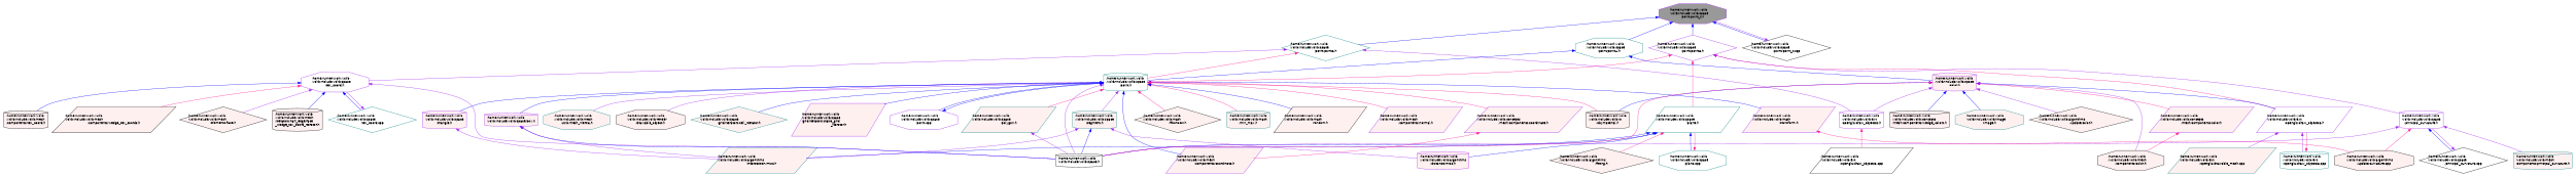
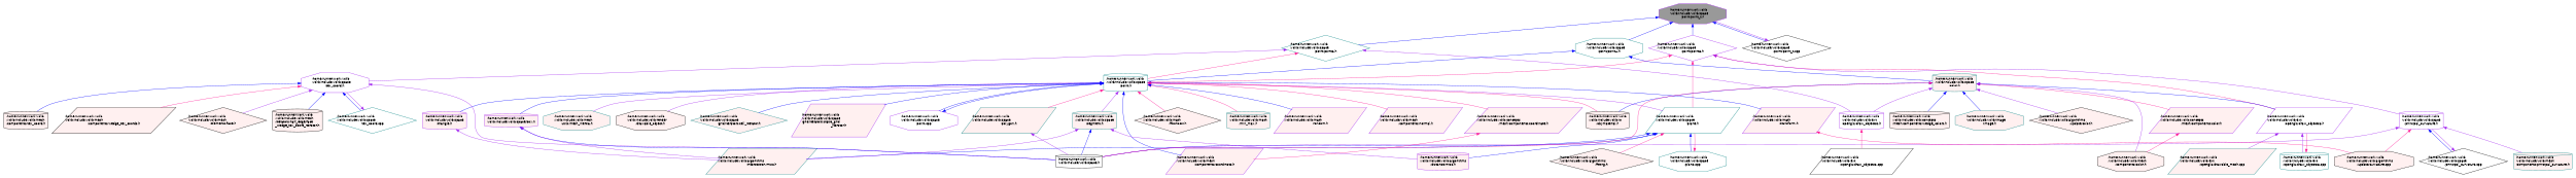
  digraph {
    node [color=teal fillcolor="#FFF0F0" fontname=Helvetica fontsize=10 shape=cylinder style=filled]
    edge [color=blue dir=back fontname=Helvetica fontsize=10 labelfontname=Helvetica labelfontsize=10 style=solid]
    n1 [color=purple fillcolor=grey60 fontcolor=black height=0.2 label="/home/runner/work/vclib\l/vclib/include/vclib/space\l/point/point_t.h" shape=octagon width=0.4]
    n2 [fillcolor=white height=0.2 label="/home/runner/work/vclib\l/vclib/include/vclib/space\l/point/point2.h" shape=diamond width=0.4]
    n3 [color=purple fillcolor=white height=0.2 label="/home/runner/work/vclib\l/vclib/include/vclib/space\l/point/point3.h" shape=diamond width=0.4]
    n4 [fillcolor=white height=0.2 label="/home/runner/work/vclib\l/vclib/include/vclib/space\l/point/point4.h" shape=octagon width=0.4]
    n5 [color=black fillcolor=white height=0.2 label="/home/runner/work/vclib\l/vclib/include/vclib/space\l/point/point_t.cpp" shape=diamond width=0.4]
    n6 [color=purple fillcolor=white height=0.2 label="/home/runner/work/vclib\l/vclib/include/vclib/ext\l/opengl2/draw_objects2.h" width=0.4]
    n7 [fillcolor=white height=0.2 label="/home/runner/work/vclib\l/vclib/include/vclib/space\l/point.h" width=0.4]
    n8 [color=purple fillcolor=white height=0.2 label="/home/runner/work/vclib\l/vclib/include/vclib/space\l/tex_coord.h" shape=octagon width=0.4]
    n9 [color=purple fillcolor=white height=0.2 label="/home/runner/work/vclib\l/vclib/include/vclib/ext\l/opengl2/draw_objects3.h" shape=parallelogram width=0.4]
    n10 [fillcolor=white height=0.2 label="/home/runner/work/vclib\l/vclib/include/vclib/space\l/plane.h" shape=parallelogram width=0.4]
    n11 [color=purple fillcolor=white height=0.2 label="/home/runner/work/vclib\l/vclib/include/vclib/space\l/principal_curvature.h" width=0.4]
-   n12 [color=purple height=0.2 label="/home/runner/work/vclib\l/vclib/include/vclib/space\l/color.h" width=0.4]
+   n12 [height=0.2 label="/home/runner/work/vclib\l/vclib/include/vclib/space\l/color.h" width=0.4]
    n13 [color=black fillcolor=white height=0.2 label="/home/runner/work/vclib\l/vclib/include/vclib/ext\l/opengl2/draw_objects2.cpp" shape=parallelogram width=0.4]
    n14 [color=purple height=0.2 label="/home/runner/work/vclib\l/vclib/include/vclib/concepts\l/mesh/components/coordinate.h" shape=parallelogram width=0.4]
    n15 [color=purple height=0.2 label="/home/runner/work/vclib\l/vclib/include/vclib/mesh\l/components/coordinate.h" shape=parallelogram width=0.4]
    n16 [color=black height=0.2 label="/home/runner/work/vclib\l/vclib/include/vclib/io\l/obj/material.h" width=0.4]
    n17 [color=black height=0.2 label="/home/runner/work/vclib\l/vclib/include/vclib/math\l/fibonacci.h" shape=diamond width=0.4]
    n18 [height=0.2 label="/home/runner/work/vclib\l/vclib/include/vclib/math\l/min_max.h" width=0.4]
-   n19 [color=black height=0.2 label="/home/runner/work/vclib\l/vclib/include/vclib/math\l/random.h" shape=parallelogram width=0.4]
+   n19 [color=purple height=0.2 label="/home/runner/work/vclib\l/vclib/include/vclib/math\l/random.h" shape=parallelogram width=0.4]
    n20 [color=purple height=0.2 label="/home/runner/work/vclib\l/vclib/include/vclib/math\l/transform.h" shape=parallelogram width=0.4]
    n21 [color=purple height=0.2 label="/home/runner/work/vclib\l/vclib/include/vclib/mesh\l/components/normal.h" shape=parallelogram width=0.4]
    n22 [height=0.2 label="/home/runner/work/vclib\l/vclib/include/vclib/mesh\l/utils/mesh_inertia.h" shape=octagon width=0.4]
    n23 [color=black height=0.2 label="/home/runner/work/vclib\l/vclib/include/vclib/render\l/drawable_object.h" shape=octagon width=0.4]
    n24 [color=black fillcolor=white height=0.2 label="/home/runner/work/vclib\l/vclib/include/vclib/space.h" width=0.4]
    n25 [color=purple height=0.2 label="/home/runner/work/vclib\l/vclib/include/vclib/space/box.h" width=0.4]
    n26 [height=0.2 label="/home/runner/work/vclib\l/vclib/include/vclib/space\l/grid/iterators/cell_iterator.h" shape=diamond width=0.4]
    n27 [color=purple height=0.2 label="/home/runner/work/vclib\l/vclib/include/vclib/space\l/grid/iterators/static_grid\l_iterator.h" shape=parallelogram width=0.4]
    n28 [color=purple fillcolor=white height=0.2 label="/home/runner/work/vclib\l/vclib/include/vclib/space\l/point.cpp" shape=octagon width=0.4]
    n29 [height=0.2 label="/home/runner/work/vclib\l/vclib/include/vclib/space\l/polygon.h" shape=parallelogram width=0.4]
    n30 [height=0.2 label="/home/runner/work/vclib\l/vclib/include/vclib/space\l/segment.h" width=0.4]
    n31 [color=purple height=0.2 label="/home/runner/work/vclib\l/vclib/include/vclib/space\l/triangle.h" width=0.4]
    n32 [color=black height=0.2 label="/home/runner/work/vclib\l/vclib/include/vclib/mesh\l/components/tex_coord.h" width=0.4]
    n33 [color=black height=0.2 label="/home/runner/work/vclib\l/vclib/include/vclib/mesh\l/components/wedge_tex_coords.h" shape=parallelogram width=0.4]
    n34 [color=black height=0.2 label="/home/runner/work/vclib\l/vclib/include/vclib/mesh\l/elements/face.h" shape=diamond width=0.4]
    n35 [color=black height=0.2 label="/home/runner/work/vclib\l/vclib/include/vclib/mesh\l/iterators/half_edge/face\l_wedge_tex_coord_iterator.h" width=0.4]
    n36 [fillcolor=white height=0.2 label="/home/runner/work/vclib\l/vclib/include/vclib/space\l/tex_coord.cpp" shape=diamond width=0.4]
    n37 [color=black height=0.2 label="/home/runner/work/vclib\l/vclib/include/vclib/algorithms\l/update/curvature.cpp" shape=octagon width=0.4]
    n38 [height=0.2 label="/home/runner/work/vclib\l/vclib/include/vclib/algorithms\l/intersection/misc.h" shape=parallelogram width=0.4]
    n39 [color=purple height=0.2 label="/home/runner/work/vclib\l/vclib/include/vclib/algorithms\l/distance/misc.h" width=0.4]
    n40 [fillcolor=white height=0.2 label="/home/runner/work/vclib\l/vclib/include/vclib/ext\l/opengl2/draw_objects3.cpp" width=0.4]
    n41 [height=0.2 label="/home/runner/work/vclib\l/vclib/include/vclib/ext\l/opengl2/drawable_mesh.cpp" shape=parallelogram width=0.4]
    n42 [color=black height=0.2 label="/home/runner/work/vclib\l/vclib/include/vclib/algorithms\l/fitting.h" shape=diamond width=0.4]
    n43 [fillcolor=white height=0.2 label="/home/runner/work/vclib\l/vclib/include/vclib/space\l/plane.cpp" shape=octagon width=0.4]
    n44 [height=0.2 label="/home/runner/work/vclib\l/vclib/include/vclib/mesh\l/components/principal_curvature.h" width=0.4]
    n45 [color=black fillcolor=white height=0.2 label="/home/runner/work/vclib\l/vclib/include/vclib/space\l/principal_curvature.cpp" shape=diamond width=0.4]
    n46 [color=black height=0.2 label="/home/runner/work/vclib\l/vclib/include/vclib/algorithms\l/update/color.h" shape=diamond width=0.4]
    n47 [color=purple height=0.2 label="/home/runner/work/vclib\l/vclib/include/vclib/concepts\l/mesh/components/color.h" shape=parallelogram width=0.4]
    n48 [color=black height=0.2 label="/home/runner/work/vclib\l/vclib/include/vclib/mesh\l/components/color.h" shape=octagon width=0.4]
    n49 [color=black height=0.2 label="/home/runner/work/vclib\l/vclib/include/vclib/concepts\l/mesh/components/wedge_colors.h" width=0.4]
    n50 [height=0.2 label="/home/runner/work/vclib\l/vclib/include/vclib/image\l/image.h" shape=octagon width=0.4]
    n1 -> n2
    n1 -> n3
    n1 -> n4
    n1 -> n5
    n2 -> n6 [color=purple]
    n2 -> n7 [color=deeppink]
    n2 -> n8 [color=purple]
    n3 -> n7 [color=deeppink]
    n3 -> n9 [color=deeppink]
    n3 -> n10 [color=deeppink]
    n3 -> n11 [color=purple]
    n4 -> n7
    n4 -> n12
    n5 -> n1 [color=purple]
    n6 -> n13 [color=deeppink]
    n7 -> n14 [color=deeppink]
    n7 -> n15
    n7 -> n16 [color=deeppink]
    n7 -> n17 [color=deeppink]
    n7 -> n18 [color=deeppink]
    n7 -> n19
    n7 -> n20
    n7 -> n21 [color=deeppink]
    n7 -> n22 [color=purple]
    n7 -> n23 [color=purple]
-   n7 -> n24 [color=purple]
+   n7 -> n10 [color=purple]
    n7 -> n25
    n7 -> n26
    n7 -> n27
    n7 -> n28
    n7 -> n29 [color=deeppink]
    n7 -> n30 [color=purple]
    n7 -> n31
    n8 -> n24 [color=purple]
    n8 -> n32
    n8 -> n33 [color=deeppink]
    n8 -> n34 [color=purple]
    n8 -> n35
    n8 -> n36
    n9 -> n40 [color=purple]
    n9 -> n41 [color=purple]
    n10 -> n24
    n10 -> n38
    n10 -> n39
    n10 -> n42 [color=deeppink]
    n10 -> n43
    n11 -> n24 [color=purple]
    n11 -> n37 [color=deeppink]
    n11 -> n44 [color=purple]
    n11 -> n45
    n12 -> n6 [color=purple]
    n12 -> n9
    n12 -> n16
    n12 -> n24 [color=deeppink]
    n12 -> n46 [color=purple]
    n12 -> n47 [color=deeppink]
    n12 -> n48 [color=purple]
    n12 -> n49
    n12 -> n50
    n14 -> n15 [color=deeppink]
    n20 -> n37 [color=deeppink]
    n25 -> n24
    n25 -> n38 [color=purple]
    n28 -> n7
    n29 -> n24 [color=purple]
    n30 -> n24
    n30 -> n38 [color=purple]
    n30 -> n39 [color=purple]
    n31 -> n38 [color=purple]
    n36 -> n8 [color=purple]
    n40 -> n9 [color=deeppink]
    n43 -> n10 [color=deeppink]
    n45 -> n11 [color=purple]
    n47 -> n48 [color=deeppink]
  }
